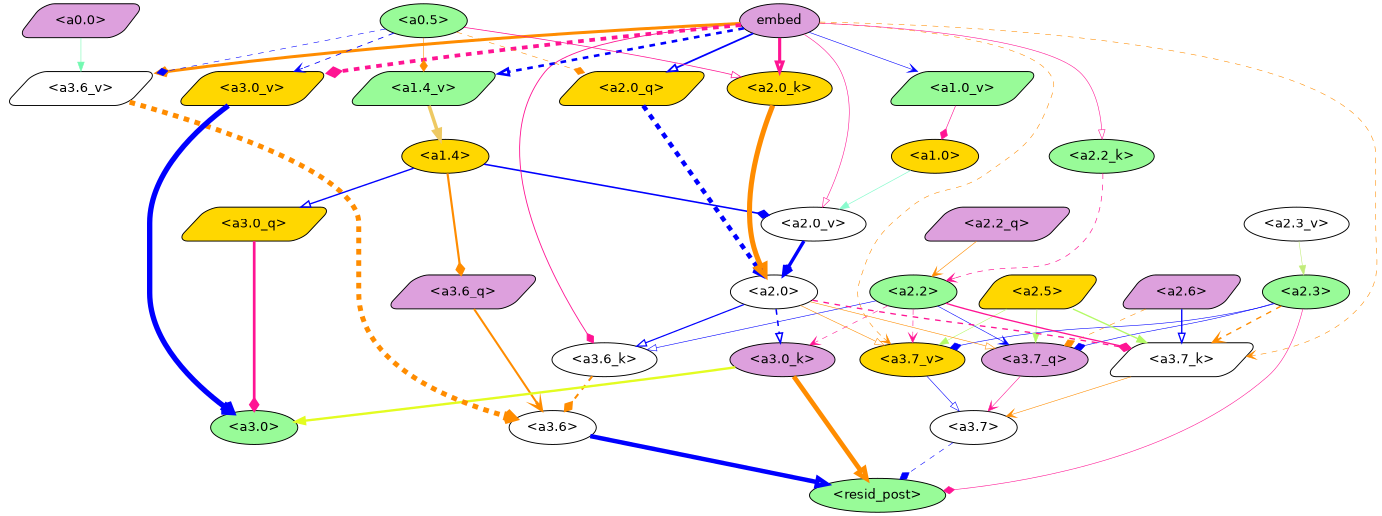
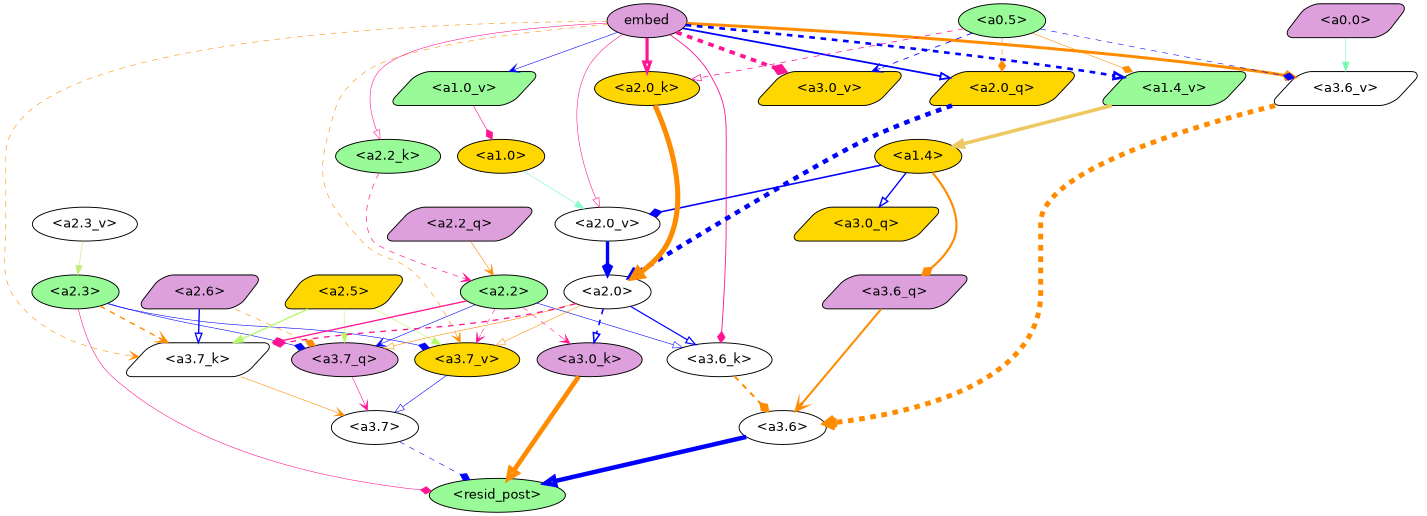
  strict digraph {
    splines=true
    node [color=black fillcolor=white fontname=Helvetica shape=ellipse style="filled, rounded"]
    edge [arrowhead=vee color=blue penwidth=0.6 style=dashed]
    "<a3.7>"
    "<resid_post>" [fillcolor=palegreen]
    "<a3.6>"
    "<a2.3>" [fillcolor=palegreen]
    "<a3.7_q>" [fillcolor=plum]
    "<a3.7_k>" [shape=parallelogram]
    "<a3.7_v>" [fillcolor=gold]
    "<a3.6_q>" [fillcolor=plum shape=parallelogram]
    "<a3.0_q>" [fillcolor=gold shape=parallelogram]
-   "<a3.0>" [fillcolor=palegreen]
    "<a3.6_k>"
    "<a3.0_k>" [fillcolor=plum]
    "<a3.6_v>" [shape=parallelogram]
    "<a3.0_v>" [fillcolor=gold shape=parallelogram]
    "<a2.6>" [fillcolor=plum shape=parallelogram]
    "<a2.5>" [fillcolor=gold shape=parallelogram]
    "<a2.2>" [fillcolor=palegreen]
    "<a2.0>"
    "<a1.4>" [fillcolor=gold]
    "<a2.0_v>"
    embed [fillcolor=plum]
    "<a2.0_q>" [fillcolor=gold shape=parallelogram]
    "<a2.2_k>" [fillcolor=palegreen]
    "<a2.0_k>" [fillcolor=gold]
    "<a1.4_v>" [fillcolor=palegreen shape=parallelogram]
    "<a1.0_v>" [fillcolor=palegreen shape=parallelogram]
    "<a1.0>" [fillcolor=gold]
    "<a0.5>" [fillcolor=palegreen]
    "<a0.0>" [fillcolor=plum shape=parallelogram]
    "<a2.2_q>" [fillcolor=plum shape=parallelogram]
    "<a2.3_v>"
    "<a3.7>" -> "<resid_post>" [arrowhead=diamond]
    "<a3.6>" -> "<resid_post>" [arrowhead=onormal penwidth=4.749041676521301 style=solid]
    "<a2.3>" -> "<resid_post>" [arrowhead=diamond color=deeppink style=solid]
    "<a2.3>" -> "<a3.7_q>" [arrowhead=diamond style=solid]
    "<a2.3>" -> "<a3.7_k>" [color=darkorange penwidth=1.4391854107379913]
    "<a2.3>" -> "<a3.7_v>" [arrowhead=diamond style=bold]
    "<a3.7_q>" -> "<a3.7>" [color=deeppink style=bold]
    "<a3.7_k>" -> "<a3.7>" [color=darkorange style=bold]
    "<a3.7_v>" -> "<a3.7>" [arrowhead=onormal style=bold]
    "<a3.6_q>" -> "<a3.6>" [color=darkorange penwidth=2.160832464694977 style=solid]
-   "<a3.0_q>" -> "<a3.0>" [arrowhead=diamond color=deeppink penwidth=2.870753765106201 style=bold]
    "<a3.6_k>" -> "<a3.6>" [arrowhead=diamond color=darkorange penwidth=2.13908451795578]
    "<a3.0_k>" -> "<resid_post>" [arrowhead=onormal color=darkorange penwidth=5.004215121269226 style=bold]
-   "<a3.0_k>" -> "<a3.0>" [color="#e3fc21" penwidth=2.520303964614868 arrowhead="" style=""]
    "<a3.6_v>" -> "<a3.6>" [color=darkorange penwidth=5.297133803367615]
-   "<a3.0_v>" -> "<a3.0>" [penwidth=5.680712580680847 style=solid]
    "<a2.6>" -> "<a3.7_q>" [arrowhead=diamond color=darkorange]
    "<a2.6>" -> "<a3.7_k>" [arrowhead=onormal penwidth=1.4180794060230255 style=solid]
    "<a2.5>" -> "<a3.7_q>" [color="#b4fa65" arrowhead="" style=""]
    "<a2.5>" -> "<a3.7_k>" [color="#b4fa65" penwidth=1.4281435310840607 arrowhead="" style=""]
    "<a2.5>" -> "<a3.7_v>" [color="#b4fa65" arrowhead="" style=""]
    "<a2.2>" -> "<a3.7_q>" [style=bold]
    "<a2.2>" -> "<a3.7_k>" [arrowhead=diamond color=deeppink penwidth=1.3982512056827545 style=bold]
    "<a2.2>" -> "<a3.7_v>" [color=deeppink]
    "<a2.2>" -> "<a3.6_k>" [arrowhead=onormal style=solid]
    "<a2.2>" -> "<a3.0_k>" [color=deeppink]
    "<a2.0>" -> "<a3.7_q>" [arrowhead=onormal color=darkorange style=solid]
    "<a2.0>" -> "<a3.7_k>" [arrowhead=diamond color=deeppink penwidth=1.404832512140274]
    "<a2.0>" -> "<a3.7_v>" [arrowhead=onormal color=darkorange style=bold]
    "<a2.0>" -> "<a3.6_k>" [arrowhead=onormal penwidth=1.2708758115768433 style=solid]
    "<a2.0>" -> "<a3.0_k>" [arrowhead=onormal penwidth=1.6207245588302612]
    "<a1.4>" -> "<a3.6_q>" [arrowhead=diamond color=darkorange penwidth=2.289449453353882 style=bold]
    "<a1.4>" -> "<a3.0_q>" [arrowhead=onormal penwidth=1.4600623846054077 style=bold]
    "<a1.4>" -> "<a2.0_v>" [arrowhead=diamond penwidth=1.676277220249176 style=solid]
    "<a2.0_v>" -> "<a2.0>" [penwidth=3.56003999710083 style=solid]
    embed -> "<a3.7_k>" [color=darkorange]
    embed -> "<a3.7_v>" [color=darkorange]
    embed -> "<a3.6_k>" [arrowhead=diamond color=deeppink penwidth=0.9291638135910034 style=bold]
    embed -> "<a3.6_v>" [color=darkorange penwidth=3.1808209121227264 style=solid]
    embed -> "<a3.0_v>" [arrowhead=diamond color=deeppink penwidth=4.036660343408585]
    embed -> "<a2.0_v>" [arrowhead=onormal color=deeppink style=solid]
    embed -> "<a2.0_q>" [arrowhead=onormal penwidth=1.8821641206741333 style=bold]
    embed -> "<a2.2_k>" [arrowhead=onormal color=deeppink style=solid]
    embed -> "<a2.0_k>" [arrowhead=onormal color=deeppink penwidth=3.3375256061553955 style=bold]
    embed -> "<a1.4_v>" [arrowhead=onormal penwidth=2.7935529947280884]
    embed -> "<a1.0_v>" [style=solid]
    "<a2.0_q>" -> "<a2.0>" [penwidth=4.795779317617416]
    "<a2.2_k>" -> "<a2.2>" [color=deeppink penwidth=0.7060726433992386]
    "<a2.0_k>" -> "<a2.0>" [arrowhead=onormal color=darkorange penwidth=5.401692286133766 style=bold]
    "<a1.4_v>" -> "<a1.4>" [color="#eec963" penwidth=3.7673035860061646 arrowhead="" style=""]
    "<a1.0_v>" -> "<a1.0>" [arrowhead=diamond color=deeppink penwidth=0.6493047475814819 style=solid]
    "<a1.0>" -> "<a2.0_v>" [color="#89fbce" penwidth=0.7355214953422546 arrowhead="" style=""]
    "<a0.5>" -> "<a3.6_v>" [arrowhead=diamond]
    "<a0.5>" -> "<a3.0_v>" [penwidth=0.8798569142818451]
    "<a0.5>" -> "<a2.0_q>" [arrowhead=diamond color=darkorange]
-   "<a0.5>" -> "<a2.0_k>" [arrowhead=onormal color=deeppink penwidth=0.7782440185546875 style=bold]
+   "<a0.5>" -> "<a2.0_k>" [arrowhead=onormal color=deeppink penwidth=0.7782440185546875]
    "<a0.5>" -> "<a1.4_v>" [arrowhead=diamond color=darkorange style=bold]
    "<a0.0>" -> "<a3.6_v>" [color="#73f9b1" arrowhead="" style=""]
    "<a2.2_q>" -> "<a2.2>" [color=darkorange penwidth=0.6392357051372528 style=bold]
    "<a2.3_v>" -> "<a2.3>" [color="#c1ec79" arrowhead="" style=""]
  }
